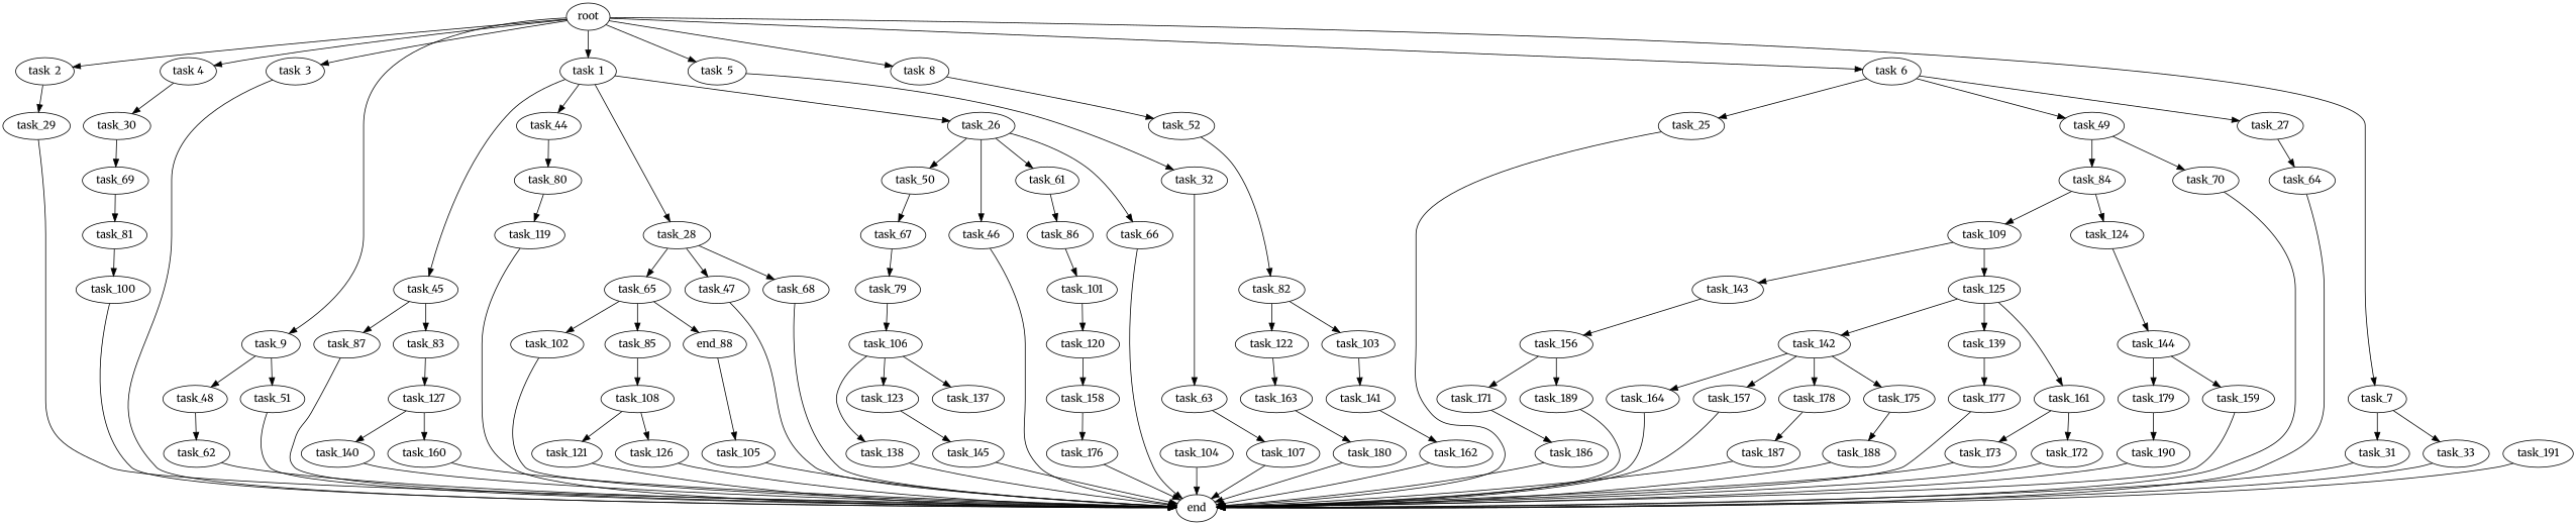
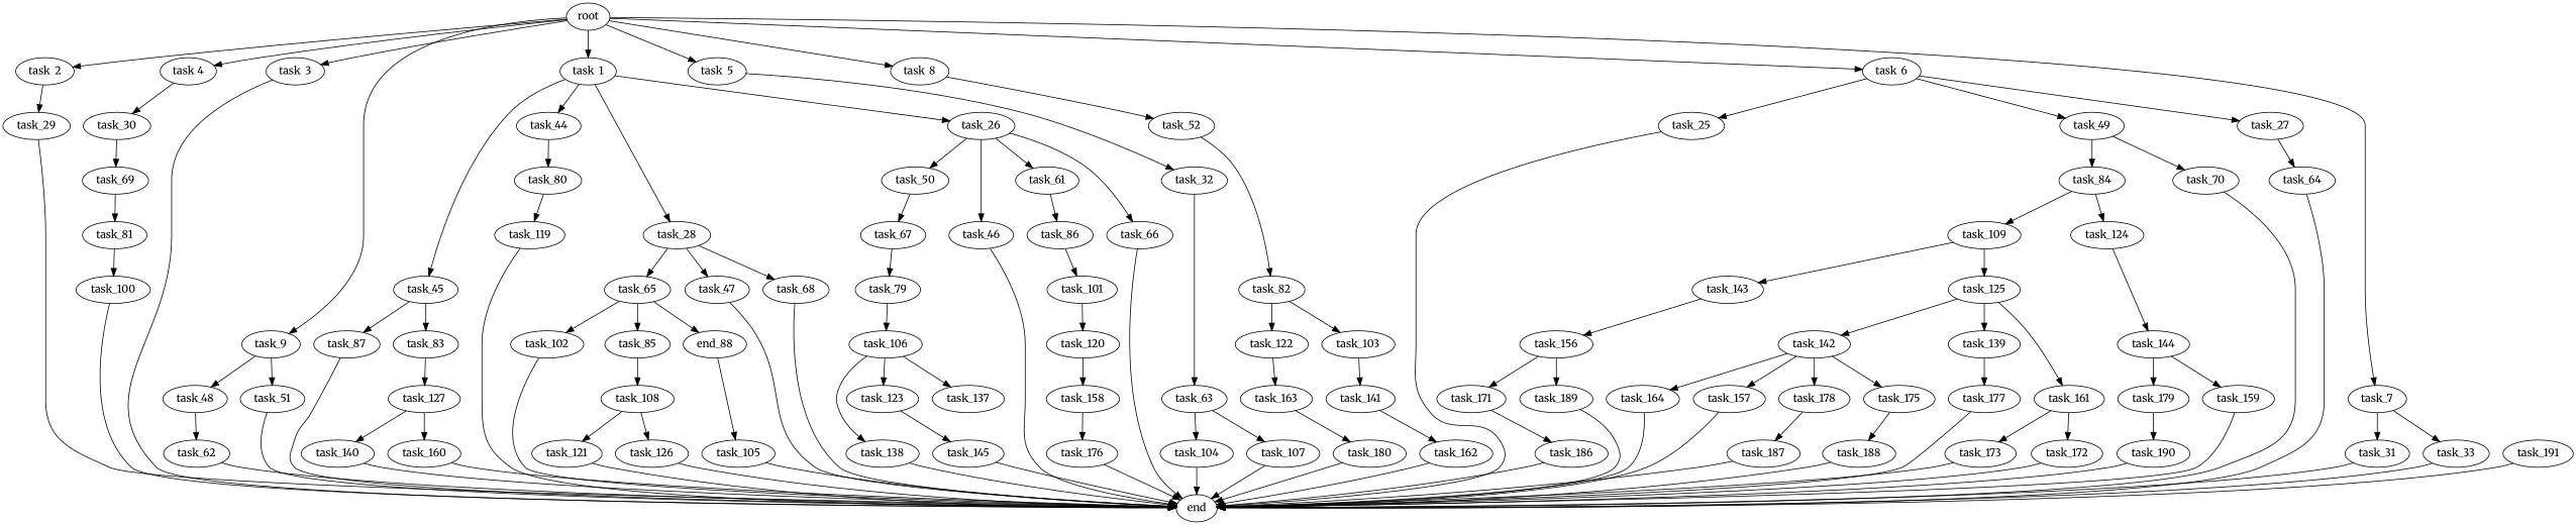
  digraph {
    fontname=Merriweather
    node [fontname=Merriweather]
    edge [fontname=Merriweather]
    task_102
    end
    task_65
    task_85
    n5 [label=end_88]
    task_108
    task_105
    task_176
    task_142
    task_164
    task_157
    task_178
    task_175
    task_187
    task_188
    task_156
    task_171
    task_189
    task_186
    task_162
    task_158
    task_119
    task_45
    task_87
    task_83
    task_127
    task_25
    task_144
    task_179
    task_159
    task_190
    task_44
    task_80
    task_82
    task_122
    task_103
    task_163
    task_141
    task_139
    task_177
    task_28
    task_47
    task_68
    task_50
    task_67
    task_79
    task_62
    task_49
    task_84
    task_70
    task_109
    task_124
    task_106
    task_138
    task_123
    task_137
    task_145
    task_121
    task_140
    task_180
    task_126
    task_52
    task_2
    task_29
    task_30
    task_69
    task_81
    task_31
    task_160
    task_104
    task_33
    task_4
    task_143
    task_125
    task_161
    task_48
    task_27
    task_64
    task_100
    task_173
    task_172
    task_120
    task_3
    task_9
    task_51
    task_32
    task_63
    task_107
    task_191
    task_86
    task_101
    task_1
    task_26
    task_46
    task_61
    task_66
    task_5
    task_8
    root
    task_6
    task_7
    task_102 -> end
    task_65 -> task_102
    task_65 -> task_85
    task_65 -> n5
    task_85 -> task_108
    n5 -> task_105
    task_108 -> task_121
    task_108 -> task_126
    task_105 -> end
    task_176 -> end
    task_142 -> task_164
    task_142 -> task_157
    task_142 -> task_178
    task_142 -> task_175
    task_164 -> end
    task_157 -> end
    task_178 -> task_187
    task_175 -> task_188
    task_187 -> end
    task_188 -> end
    task_156 -> task_171
    task_156 -> task_189
    task_171 -> task_186
    task_189 -> end
    task_186 -> end
    task_162 -> end
    task_158 -> task_176
    task_119 -> end
    task_45 -> task_87
    task_45 -> task_83
    task_87 -> end
    task_83 -> task_127
    task_127 -> task_140
    task_127 -> task_160
    task_25 -> end
    task_144 -> task_179
    task_144 -> task_159
    task_179 -> task_190
    task_159 -> end
    task_190 -> end
    task_44 -> task_80
    task_80 -> task_119
    task_82 -> task_122
    task_82 -> task_103
    task_122 -> task_163
    task_103 -> task_141
    task_163 -> task_180
    task_141 -> task_162
    task_139 -> task_177
    task_177 -> end
    task_28 -> task_65
    task_28 -> task_47
    task_28 -> task_68
    task_47 -> end
    task_68 -> end
    task_50 -> task_67
    task_67 -> task_79
    task_79 -> task_106
    task_62 -> end
    task_49 -> task_84
    task_49 -> task_70
    task_84 -> task_109
    task_84 -> task_124
    task_70 -> end
    task_109 -> task_143
    task_109 -> task_125
    task_124 -> task_144
    task_106 -> task_138
    task_106 -> task_123
    task_106 -> task_137
    task_138 -> end
    task_123 -> task_145
    task_145 -> end
    task_121 -> end
    task_140 -> end
    task_180 -> end
    task_126 -> end
    task_52 -> task_82
    task_2 -> task_29
    task_29 -> end
    task_30 -> task_69
    task_69 -> task_81
    task_81 -> task_100
    task_31 -> end
    task_160 -> end
    task_104 -> end
    task_33 -> end
    task_4 -> task_30
    task_143 -> task_156
    task_125 -> task_142
    task_125 -> task_139
    task_125 -> task_161
    task_161 -> task_173
    task_161 -> task_172
    task_48 -> task_62
    task_27 -> task_64
    task_64 -> end
    task_100 -> end
    task_173 -> end
    task_172 -> end
    task_120 -> task_158
    task_3 -> end
    task_9 -> task_48
    task_9 -> task_51
    task_51 -> end
    task_32 -> task_63
+   task_63 -> task_104
    task_63 -> task_107
    task_107 -> end
    task_191 -> end
    task_86 -> task_101
    task_101 -> task_120
    task_1 -> task_45
    task_1 -> task_44
    task_1 -> task_28
    task_1 -> task_26
    task_26 -> task_50
    task_26 -> task_46
    task_26 -> task_61
    task_26 -> task_66
    task_46 -> end
    task_61 -> task_86
    task_66 -> end
    task_5 -> task_32
    task_8 -> task_52
    root -> task_2
    root -> task_4
    root -> task_3
    root -> task_9
    root -> task_1
    root -> task_5
    root -> task_8
    root -> task_6
    root -> task_7
    task_6 -> task_25
    task_6 -> task_49
    task_6 -> task_27
    task_7 -> task_31
    task_7 -> task_33
  }
